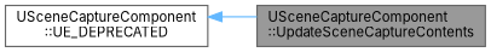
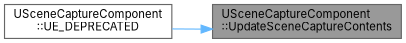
  digraph {
    rankdir=RL
    fontname=Inter
    node [fontname=Inter fontsize=10 shape=box style=filled]
    n1 [color=gray40 fillcolor=grey60 fontcolor=black height=0.2 label="USceneCaptureComponent\l::UpdateSceneCaptureContents" width=0.4]
    n2 [color=grey40 fillcolor=white height=0.2 label="USceneCaptureComponent\l::UE_DEPRECATED" width=0.4]
-   n2 -> n1 [color=steelblue1 dir=back fontname=Inter fontsize=10 labelfontname=Helvetica labelfontsize=10 style=solid]
+   n1 -> n2 [color=steelblue1 dir=back fontname=Inter fontsize=10 labelfontname=Helvetica labelfontsize=10 style=solid]
  }
